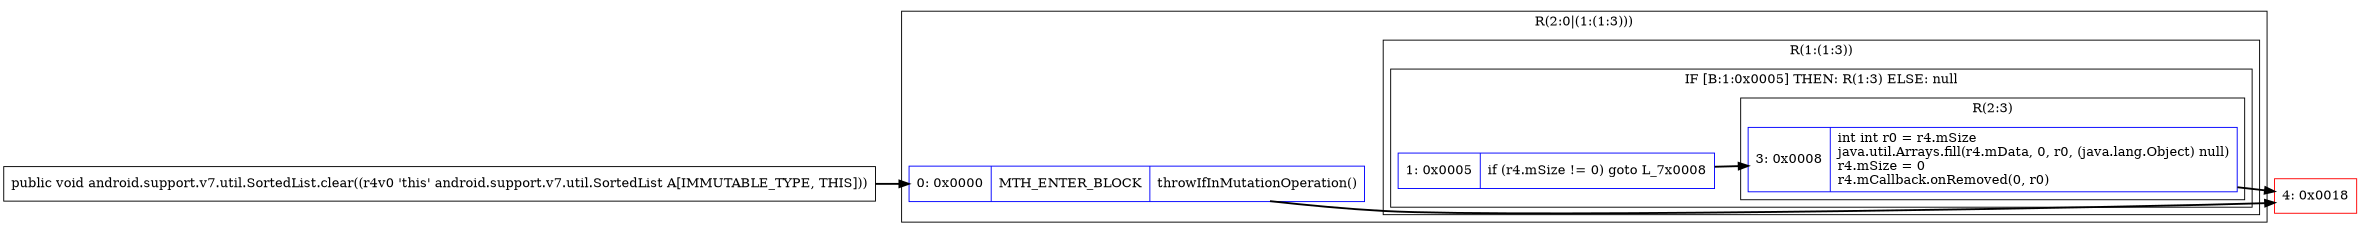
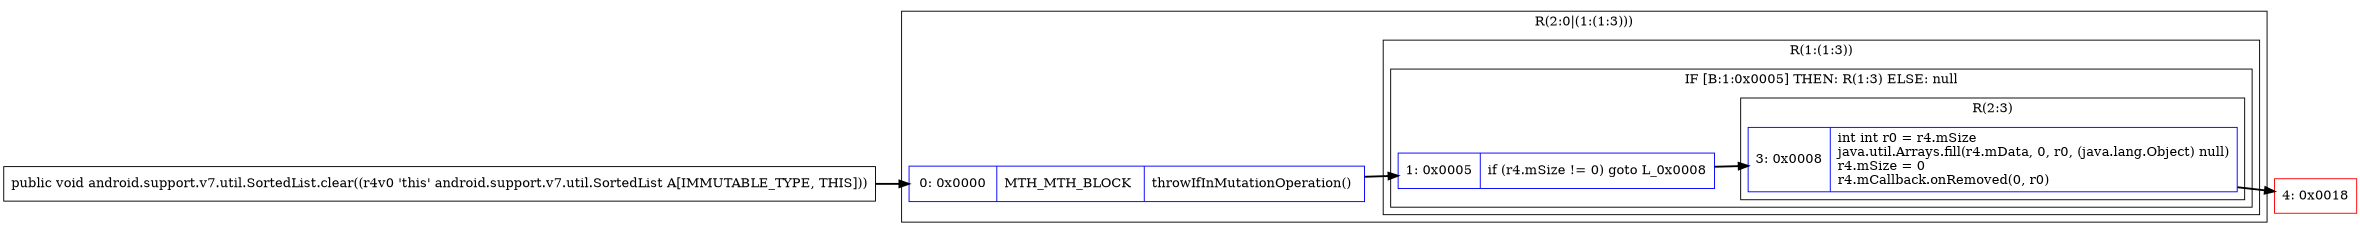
  digraph {
    rankdir=LR
    node [color=blue shape=record]
    edge [style=bold]
    n1 [label="{3\:\ 0x0008|int int r0 = r4.mSize\ljava.util.Arrays.fill(r4.mData, 0, r0, (java.lang.Object) null)\lr4.mSize = 0\lr4.mCallback.onRemoved(0, r0)\l}"]
-   n2 [label="{1\:\ 0x0005|if (r4.mSize != 0) goto L_7x0008\l}"]
-   n3 [label="{0\:\ 0x0000|MTH_ENTER_BLOCK\l|throwIfInMutationOperation()\l}"]
+   n2 [label="{1\:\ 0x0005|if (r4.mSize != 0) goto L_0x0008\l}"]
+   n3 [label="{0\:\ 0x0000|MTH_MTH_BLOCK\l|throwIfInMutationOperation()\l}"]
    n4 [color=red label="{4\:\ 0x0018}"]
    n5 [label="{public void android.support.v7.util.SortedList.clear((r4v0 'this' android.support.v7.util.SortedList A[IMMUTABLE_TYPE, THIS])) }" color=""]
    subgraph cluster_1 {
      label="R(2:0|(1:(1:3)))"
      n3
      subgraph cluster_2 {
        label="R(1:(1:3))"
        subgraph cluster_3 {
          label="IF [B:1:0x0005] THEN: R(1:3) ELSE: null"
          n2
          subgraph cluster_4 {
            label="R(2:3)"
            n1
          }
        }
      }
    }
    n1 -> n4
    n2 -> n1
-   n3 -> n4
+   n3 -> n2
    n5 -> n3
  }
